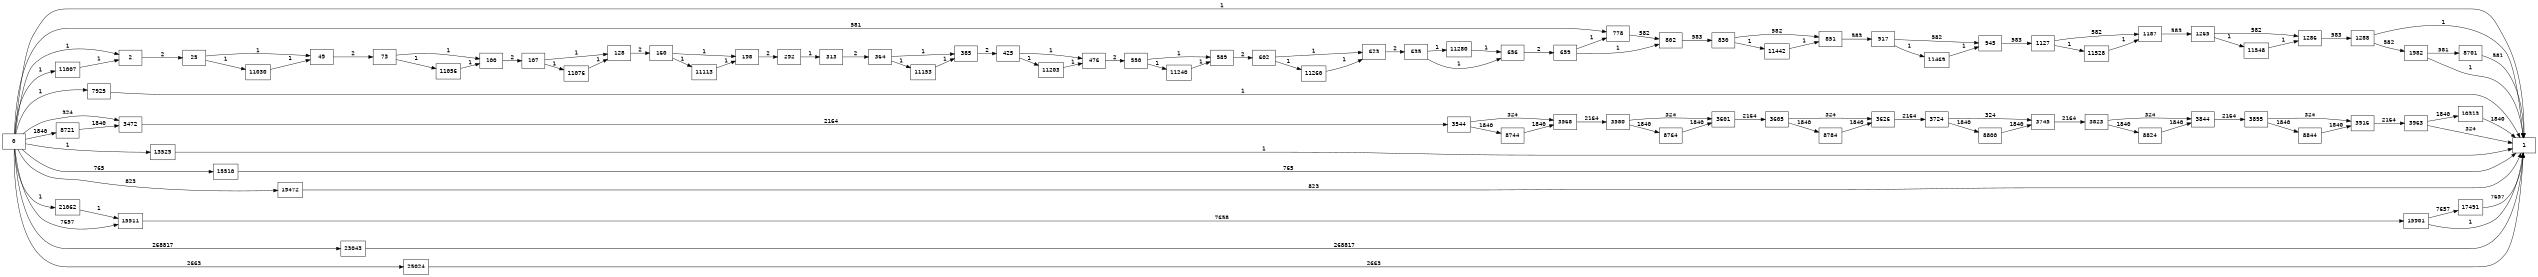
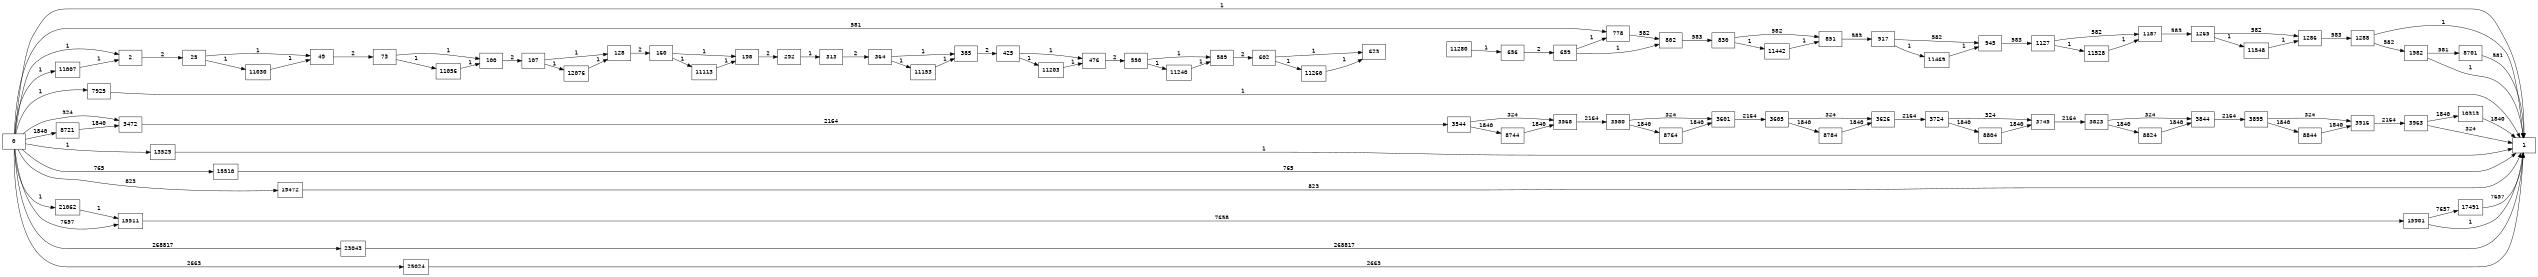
  digraph {
    fontname="DejaVu Sans Mono"
    rankdir=LR
    node [fontname="DejaVu Sans Mono" shape=rectangle]
    edge [fontname="DejaVu Sans Mono"]
    2
    25
    49
    11030
    73
    100
    11056
    107
    128
-   11076
+   11076 [label=12076]
    160
    198
    11113
    292
    313
    364
    385
    11153
    425
    476
    11203
    n22 [label=550]
    589
    11240
    602
    623
    11260
-   635
    656
    11280
    659
    778
    802
    830
    851
    11442
    917
    945
    11469
    1127
    1187
    11528
    1265
    1286
    11548
    1288
    1
    1982
    8701
    3472
    3544
    3568
    8744
    3580
    3601
    8764
    3605
    3626
    8784
    3724
    3745
-   8804 [label=8800]
+   8804
    3823
    3844
    8824
    3895
    3916
    8844
    3963
    10313
    7925
    8721
    11007
    13529
    15510
    15511
    15901
    17491
    19472
    21062
    23043
    25024
    0
    2 -> 25 [label=2]
    25 -> 49 [label=1]
    25 -> 11030 [label=1]
    49 -> 73 [label=2]
    11030 -> 49 [label=1]
    73 -> 100 [label=1]
    73 -> 11056 [label=1]
    100 -> 107 [label=2]
    11056 -> 100 [label=1]
    107 -> 128 [label=1]
    107 -> 11076 [label=1]
    128 -> 160 [label=2]
    11076 -> 128 [label=1]
    160 -> 198 [label=1]
    160 -> 11113 [label=1]
    198 -> 292 [label=2]
    11113 -> 198 [label=1]
    292 -> 313 [label=1]
    313 -> 364 [label=2]
    364 -> 385 [label=1]
    364 -> 11153 [label=1]
    385 -> 425 [label=2]
    11153 -> 385 [label=1]
    425 -> 476 [label=1]
    425 -> 11203 [label=1]
    476 -> n22 [label=2]
    11203 -> 476 [label=1]
    n22 -> 589 [label=1]
    n22 -> 11240 [label=1]
    589 -> 602 [label=2]
    11240 -> 589 [label=1]
    602 -> 623 [label=1]
    602 -> 11260 [label=1]
-   623 -> 635 [label=2]
    11260 -> 623 [label=1]
-   635 -> 656 [label=1]
-   635 -> 11280 [label=1]
    656 -> 659 [label=2]
    11280 -> 656 [label=1]
    659 -> 778 [label=1]
    659 -> 802 [label=1]
    778 -> 802 [label=582]
    802 -> 830 [label=583]
    830 -> 851 [label=582]
    830 -> 11442 [label=1]
    851 -> 917 [label=583]
    11442 -> 851 [label=1]
    917 -> 945 [label=582]
    917 -> 11469 [label=1]
    945 -> 1127 [label=583]
    11469 -> 945 [label=1]
    1127 -> 1187 [label=582]
    1127 -> 11528 [label=1]
    1187 -> 1265 [label=583]
    11528 -> 1187 [label=1]
    1265 -> 1286 [label=582]
    1265 -> 11548 [label=1]
    1286 -> 1288 [label=583]
    11548 -> 1286 [label=1]
    1288 -> 1 [label=1]
    1288 -> 1982 [label=582]
    1982 -> 1 [label=1]
    1982 -> 8701 [label=581]
    8701 -> 1 [label=581]
    3472 -> 3544 [label=2164]
    3544 -> 3568 [label=324]
    3544 -> 8744 [label=1840]
    3568 -> 3580 [label=2164]
    8744 -> 3568 [label=1840]
    3580 -> 3601 [label=324]
    3580 -> 8764 [label=1840]
    3601 -> 3605 [label=2164]
    8764 -> 3601 [label=1840]
    3605 -> 3626 [label=324]
    3605 -> 8784 [label=1840]
    3626 -> 3724 [label=2164]
    8784 -> 3626 [label=1840]
    3724 -> 3745 [label=324]
    3724 -> 8804 [label=1840]
    3745 -> 3823 [label=2164]
    8804 -> 3745 [label=1840]
    3823 -> 3844 [label=324]
    3823 -> 8824 [label=1840]
    3844 -> 3895 [label=2164]
    8824 -> 3844 [label=1840]
    3895 -> 3916 [label=324]
    3895 -> 8844 [label=1840]
    3916 -> 3963 [label=2164]
    8844 -> 3916 [label=1840]
    3963 -> 1 [label=324]
    3963 -> 10313 [label=1840]
    10313 -> 1 [label=1840]
    7925 -> 1 [label=1]
    8721 -> 3472 [label=1840]
    11007 -> 2 [label=1]
    13529 -> 1 [label=1]
    15510 -> 1 [label=765]
    15511 -> 15901 [label=7658]
    15901 -> 1 [label=1]
    15901 -> 17491 [label=7657]
    17491 -> 1 [label=7657]
    19472 -> 1 [label=823]
    21062 -> 15511 [label=1]
    23043 -> 1 [label=268817]
    25024 -> 1 [label=2663]
    0 -> 2 [label=1]
    0 -> 778 [label=581]
    0 -> 1 [label=1]
    0 -> 3472 [label=324]
    0 -> 7925 [label=1]
    0 -> 8721 [label=1840]
    0 -> 11007 [label=1]
    0 -> 13529 [label=1]
    0 -> 15510 [label=765]
    0 -> 15511 [label=7657]
    0 -> 19472 [label=823]
    0 -> 21062 [label=1]
    0 -> 23043 [label=268817]
    0 -> 25024 [label=2663]
  }
